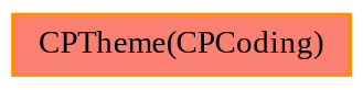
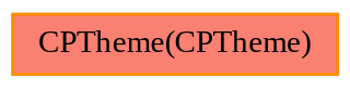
  digraph {
    rankdir=TB
    fontname="Liberation Serif"
-   n1 [color=darkorange fillcolor=salmon fontname="Liberation Serif" fontsize=10 height=0.2 label="CPTheme(CPCoding)" shape=record style=filled width=0.4]
+   n1 [color=darkorange fillcolor=salmon fontname="Liberation Serif" fontsize=10 height=0.2 label="CPTheme(CPTheme)" shape=record style=filled width=0.4]
  }
